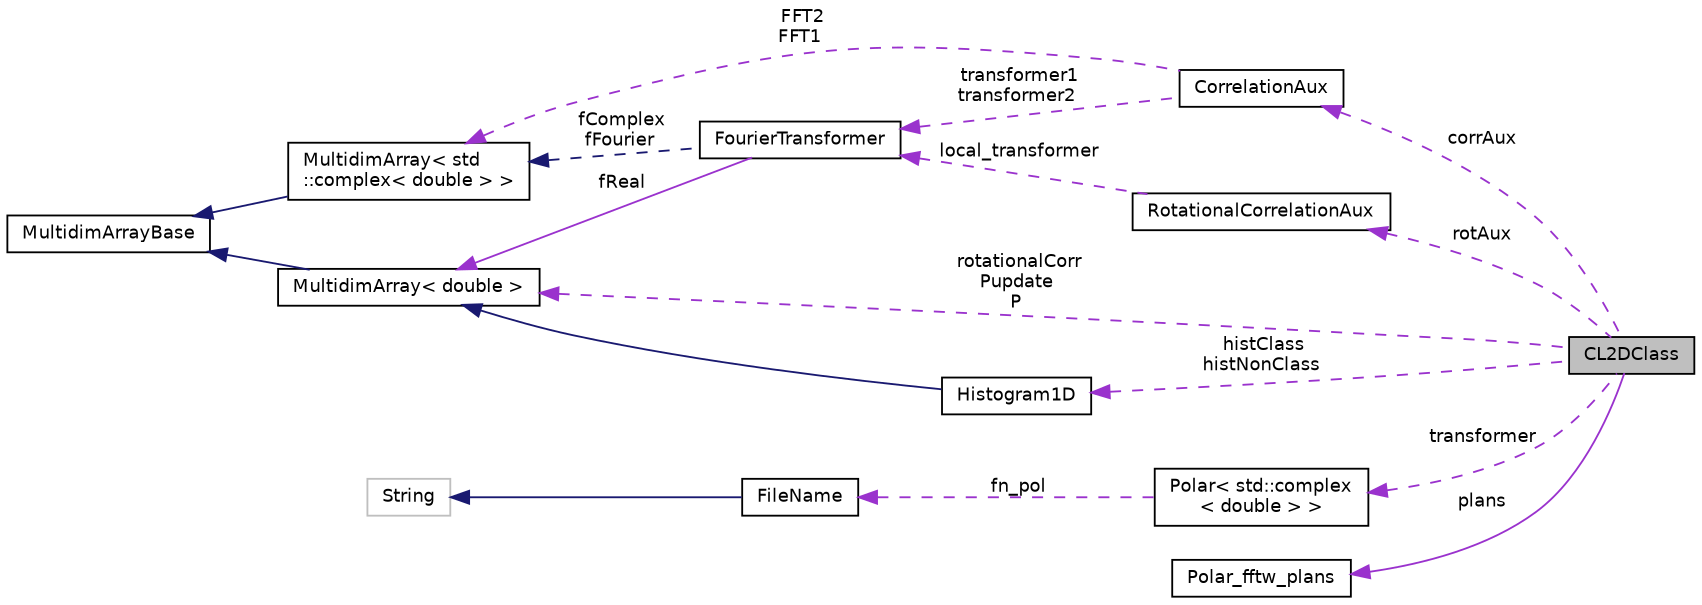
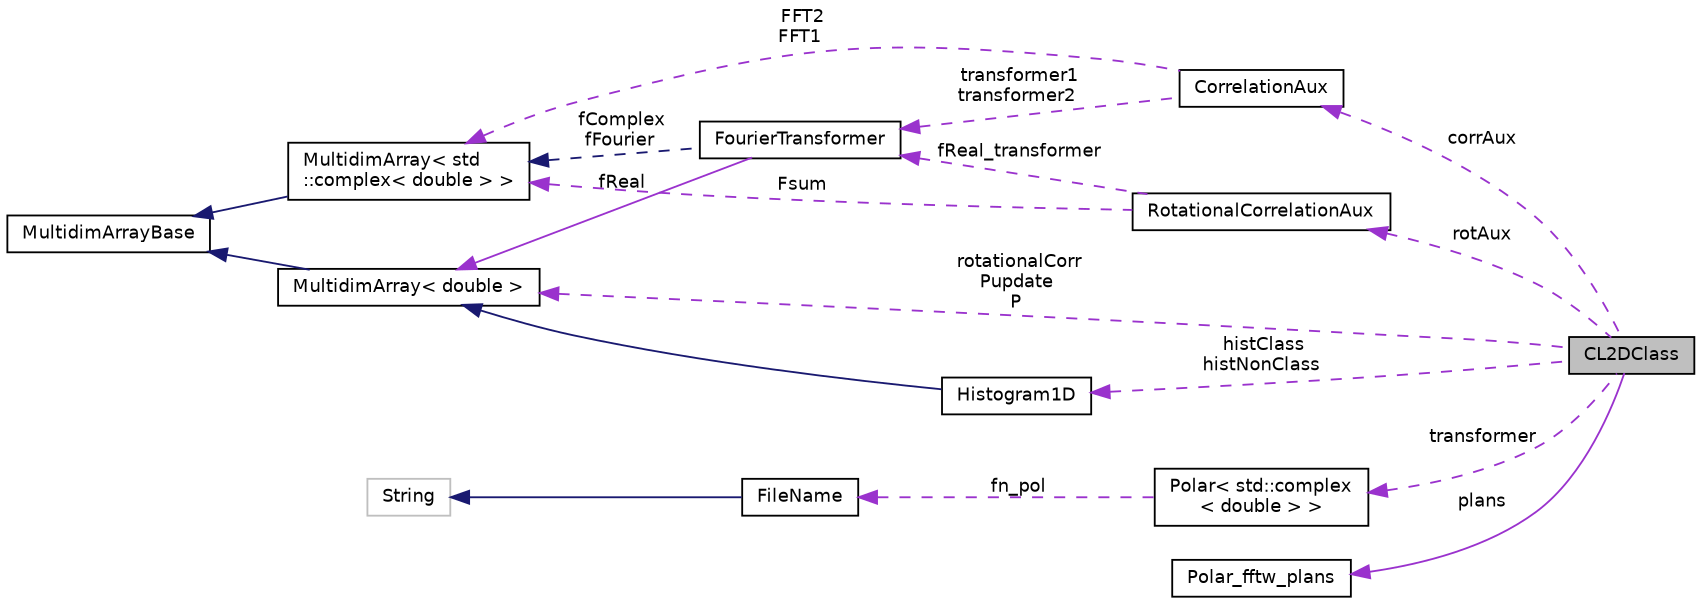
  digraph {
    rankdir=LR
    node [color=black fillcolor=white fontname=Helvetica fontsize=10 shape=record style=filled]
    edge [color=darkorchid3 dir=back fontname=Helvetica fontsize=10 labelfontname=Helvetica labelfontsize=10 style=dashed]
    n1 [fillcolor=grey75 fontcolor=black height=0.2 label=CL2DClass width=0.4]
    n2 [height=0.2 label=RotationalCorrelationAux width=0.4]
    n3 [height=0.2 label=FourierTransformer width=0.4]
    n4 [height=0.2 label=CorrelationAux width=0.4]
    n5 [height=0.2 label="MultidimArray\< double \>" width=0.4]
    n6 [height=0.2 label=Histogram1D width=0.4]
    n7 [height=0.2 label=MultidimArrayBase width=0.4]
    n8 [height=0.2 label="MultidimArray\< std\l::complex\< double \> \>" width=0.4]
    n9 [height=0.2 label="Polar\< std::complex\l\< double \> \>" width=0.4]
    n10 [height=0.2 label=FileName width=0.4]
    n11 [color=grey75 height=0.2 label=String width=0.4]
    n12 [height=0.2 label=Polar_fftw_plans width=0.4]
    n2 -> n1 [label=" rotAux"]
-   n3 -> n2 [label=" local_transformer"]
+   n3 -> n2 [label=" fReal_transformer"]
    n3 -> n4 [label=" transformer1\ntransformer2"]
    n4 -> n1 [label=" corrAux"]
    n5 -> n1 [label=" rotationalCorr\nPupdate\nP"]
    n5 -> n3 [label=" fReal" style=solid]
    n5 -> n6 [color=midnightblue style=solid]
    n6 -> n1 [label=" histClass\nhistNonClass"]
    n7 -> n5 [color=midnightblue style=solid]
    n7 -> n8 [color=midnightblue style=solid]
+   n8 -> n2 [label=" Fsum"]
    n8 -> n3 [color=midnightblue label=" fComplex\nfFourier"]
    n8 -> n4 [label=" FFT2\nFFT1"]
    n9 -> n1 [label=" transformer"]
    n10 -> n9 [label=" fn_pol"]
    n11 -> n10 [color=midnightblue style=solid]
    n12 -> n1 [label=" plans" style=solid]
  }
